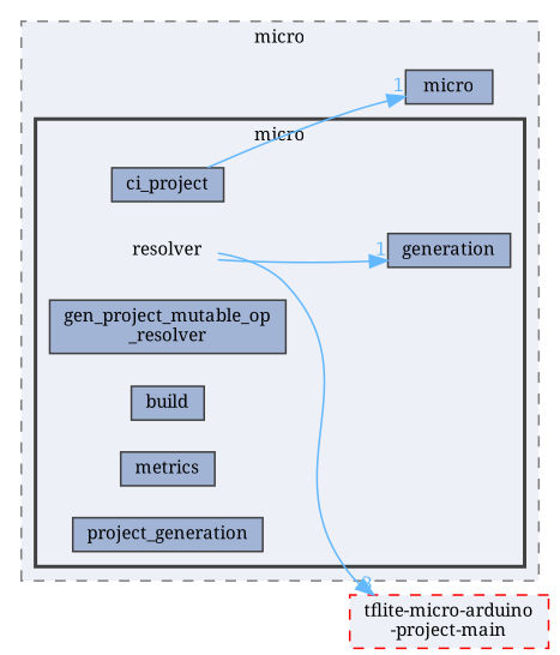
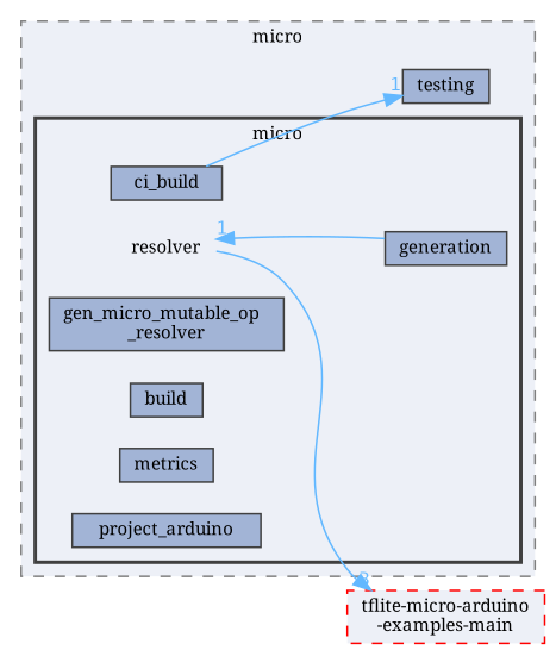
  digraph {
    compound=true
    fontname="Noto Serif"
    rankdir=LR
    node [fontname="Noto Serif" fontsize=10 shape=box color=grey25 fillcolor="#a2b4d6" style=filled]
    edge [color=steelblue1 fontcolor=steelblue1 fontname="Noto Serif" fontsize=10 headlabel=1 labeldistance=1.5 labelfontname=Helvetica labelfontsize=10]
    n1 [height=0.2 label=resolver shape=plaintext width=0.4 color="" fillcolor="" style=""]
    n2 [height=0.2 label=generation width=0.4]
-   n3 [height=0.2 label=ci_project width=0.4]
-   n4 [height=0.2 label="gen_project_mutable_op\l_resolver" width=0.4]
+   n3 [height=0.2 label=ci_build width=0.4]
+   n4 [height=0.2 label="gen_micro_mutable_op\l_resolver" width=0.4]
    n5 [height=0.2 label=build width=0.4]
    n6 [height=0.2 label=metrics width=0.4]
-   n7 [height=0.2 label=project_generation width=0.4]
-   n8 [height=0.2 label=micro width=0.4]
-   n9 [color=red fillcolor="#edf0f7" height=0.2 label="tflite-micro-arduino\l-project-main" style="filled,dashed" width=0.4]
+   n7 [height=0.2 label=project_arduino width=0.4]
+   n8 [height=0.2 label=testing width=0.4]
+   n9 [color=red fillcolor="#edf0f7" height=0.2 label="tflite-micro-arduino\l-examples-main" style="filled,dashed" width=0.4]
    subgraph cluster_1 {
      bgcolor="#edf0f7"
      fontsize=10
      label=micro
      pencolor=grey50
      style="filled,dashed"
      n8
      subgraph cluster_2 {
        bgcolor="#edf0f7"
        fontsize=10
        label=micro
        pencolor=grey25
        style="filled,bold"
        n1
        n2
        n3
        n4
        n5
        n6
        n7
      }
    }
-   n1 -> n2
+   n2 -> n1
    n1 -> n9 [headlabel=3]
    n3 -> n8
  }
